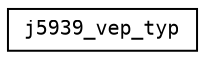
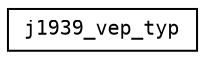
  digraph {
    rankdir=TB
    fontname="DejaVu Sans Mono"
-   n1 [color=black fillcolor=white fontname="DejaVu Sans Mono" fontsize=10 height=0.2 label=j5939_vep_typ shape=record style=filled width=0.4]
+   n1 [color=black fillcolor=white fontname="DejaVu Sans Mono" fontsize=10 height=0.2 label=j1939_vep_typ shape=record style=filled width=0.4]
  }
